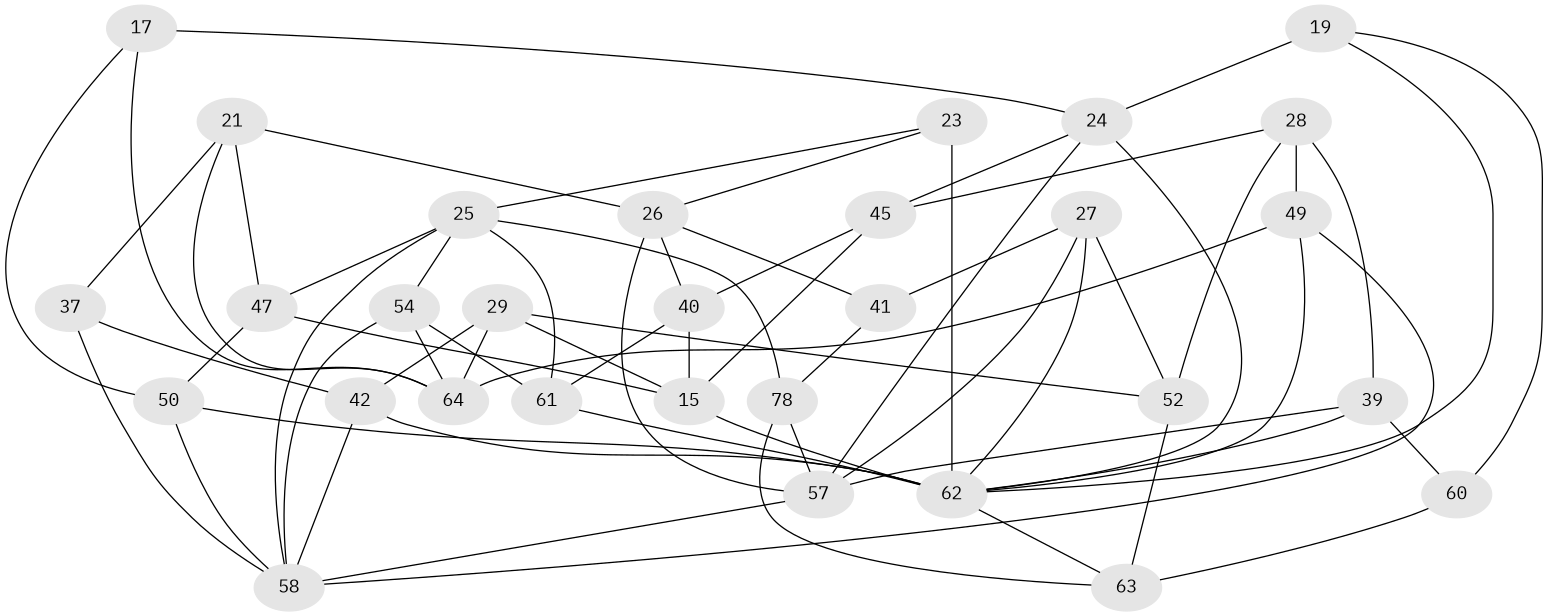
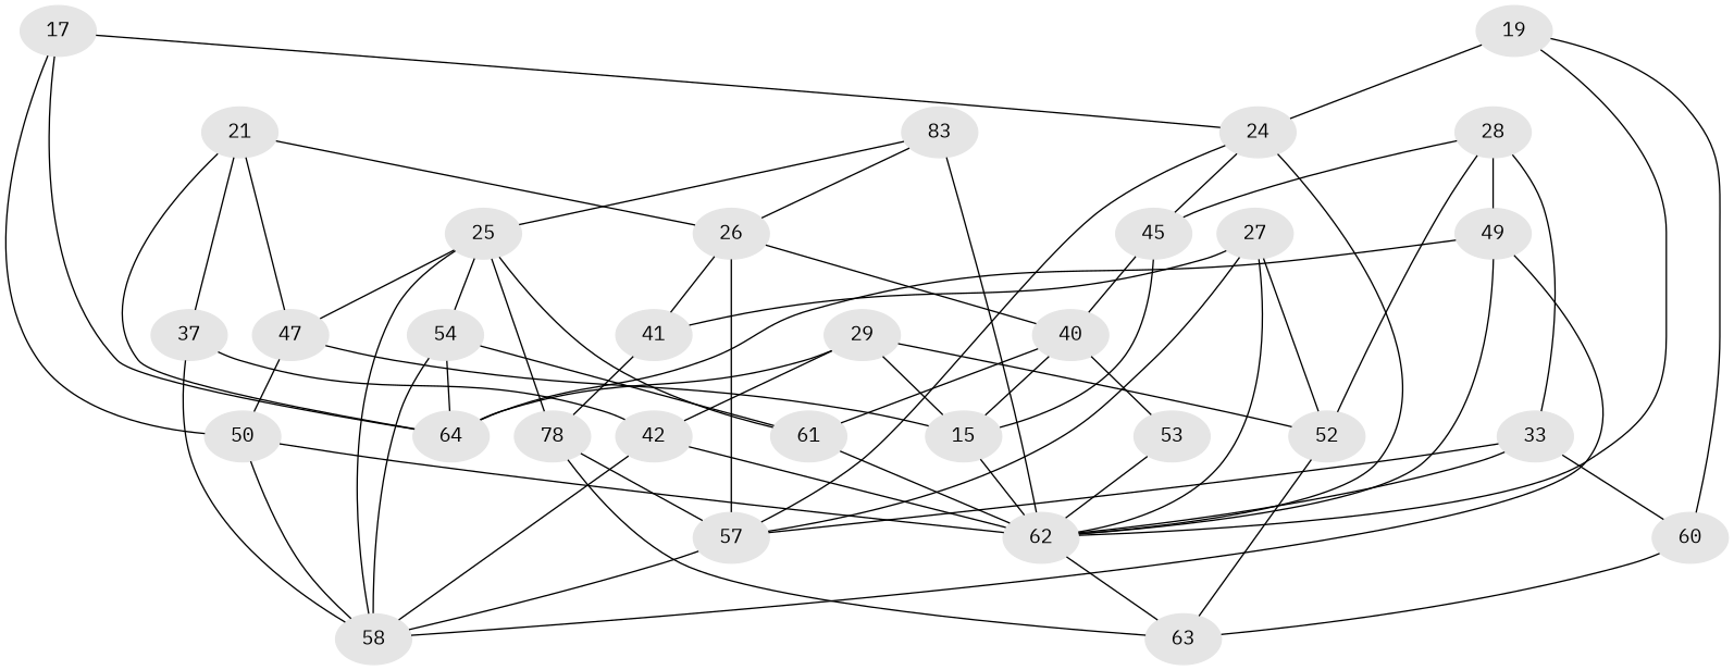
  graph {
    fontname="IBM Plex Mono"
    node [color=gray90 fontname="IBM Plex Mono" style=filled]
    edge [fontname="IBM Plex Mono"]
    24 [super="+14"]
    62 [super="+1+59+16+38"]
    45
    57 [super="+4+20"]
    17
    50
    64 [super="+2"]
    58 [super="+56"]
    19
    60
    63
    26 [super="+22"]
    40 [super="+15"]
    41
    21
    37
    47
    42 [super="+34"]
    n19 [label=15 super="+44+46"]
-   23 [super="+10"]
+   23 [super="+10" label=83]
    25 [super="+12"]
    n22 [label=78 super="+33"]
    54
    61 [super="+51+43"]
+   53
    27
    52
    28 [super="+18+8"]
-   39 [super="+11"]
+   39 [super="+11" label=33]
    49 [super="+31"]
    29
    24 -- 62
    24 -- 45
    24 -- 57
    62 -- 63
    45 -- 40
    45 -- n19
    57 -- 58 [weight=2]
    17 -- 24
    17 -- 50
    17 -- 64 [weight=2]
    50 -- 62
    50 -- 58
    19 -- 24 [weight=2]
    19 -- 62
    19 -- 60
    60 -- 63
    26 -- 57 [weight=2]
    26 -- 40
    26 -- 41
    40 -- n19
    40 -- 61 [weight=2]
+   40 -- 53
    41 -- n22
    21 -- 64
    21 -- 26
    21 -- 37
    21 -- 47
    37 -- 58 [weight=2]
    37 -- 42
    47 -- 50
    47 -- n19
    42 -- 62 [weight=2]
    42 -- 58
    n19 -- 62 [weight=4]
    23 -- 62 [weight=4]
    23 -- 26
    23 -- 25
    25 -- 58
    25 -- 47
    25 -- n22
    25 -- 54
    25 -- 61
    n22 -- 57
    n22 -- 63
    54 -- 64
    54 -- 58
    54 -- 61
    61 -- 62 [weight=4]
+   53 -- 62
    27 -- 62
    27 -- 57
    27 -- 41
    27 -- 52
    52 -- 63
    28 -- 45 [weight=2]
    28 -- 52
    28 -- 39
    28 -- 49 [weight=3]
    39 -- 62 [weight=3]
    39 -- 57
    39 -- 60
    49 -- 62
    49 -- 64
    49 -- 58
    29 -- 64
    29 -- 42
    29 -- n19
    29 -- 52
  }
